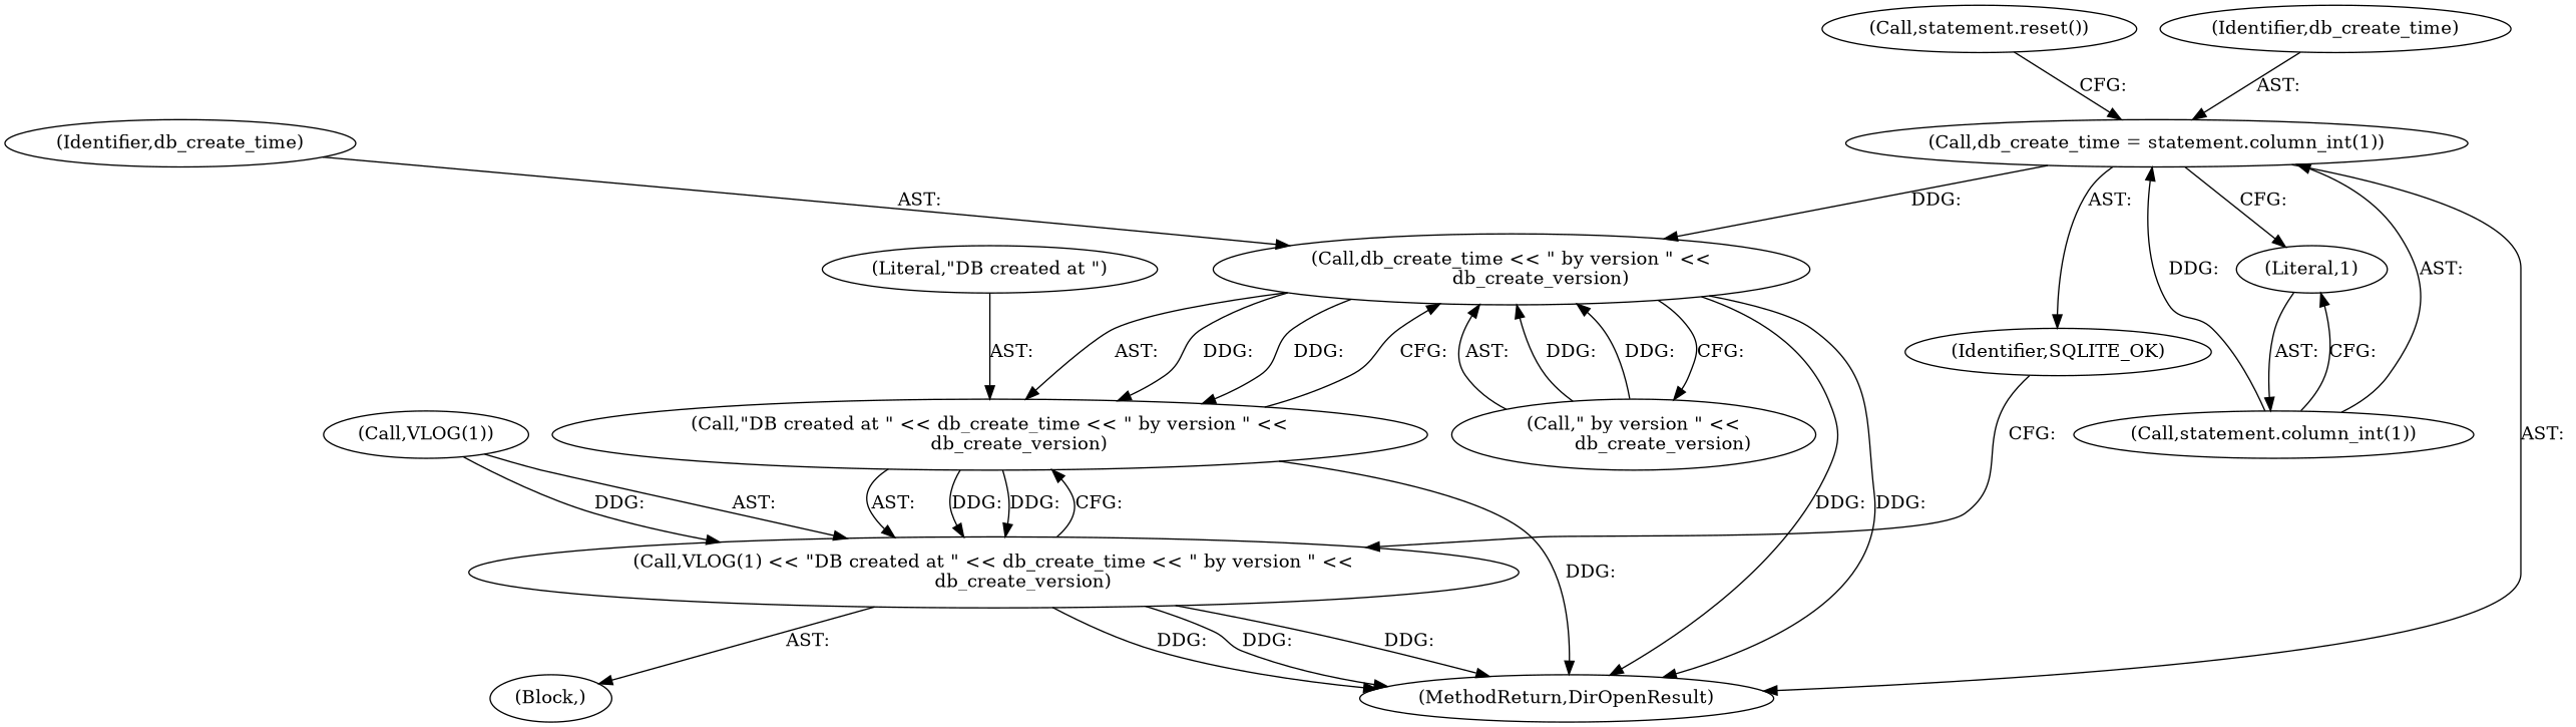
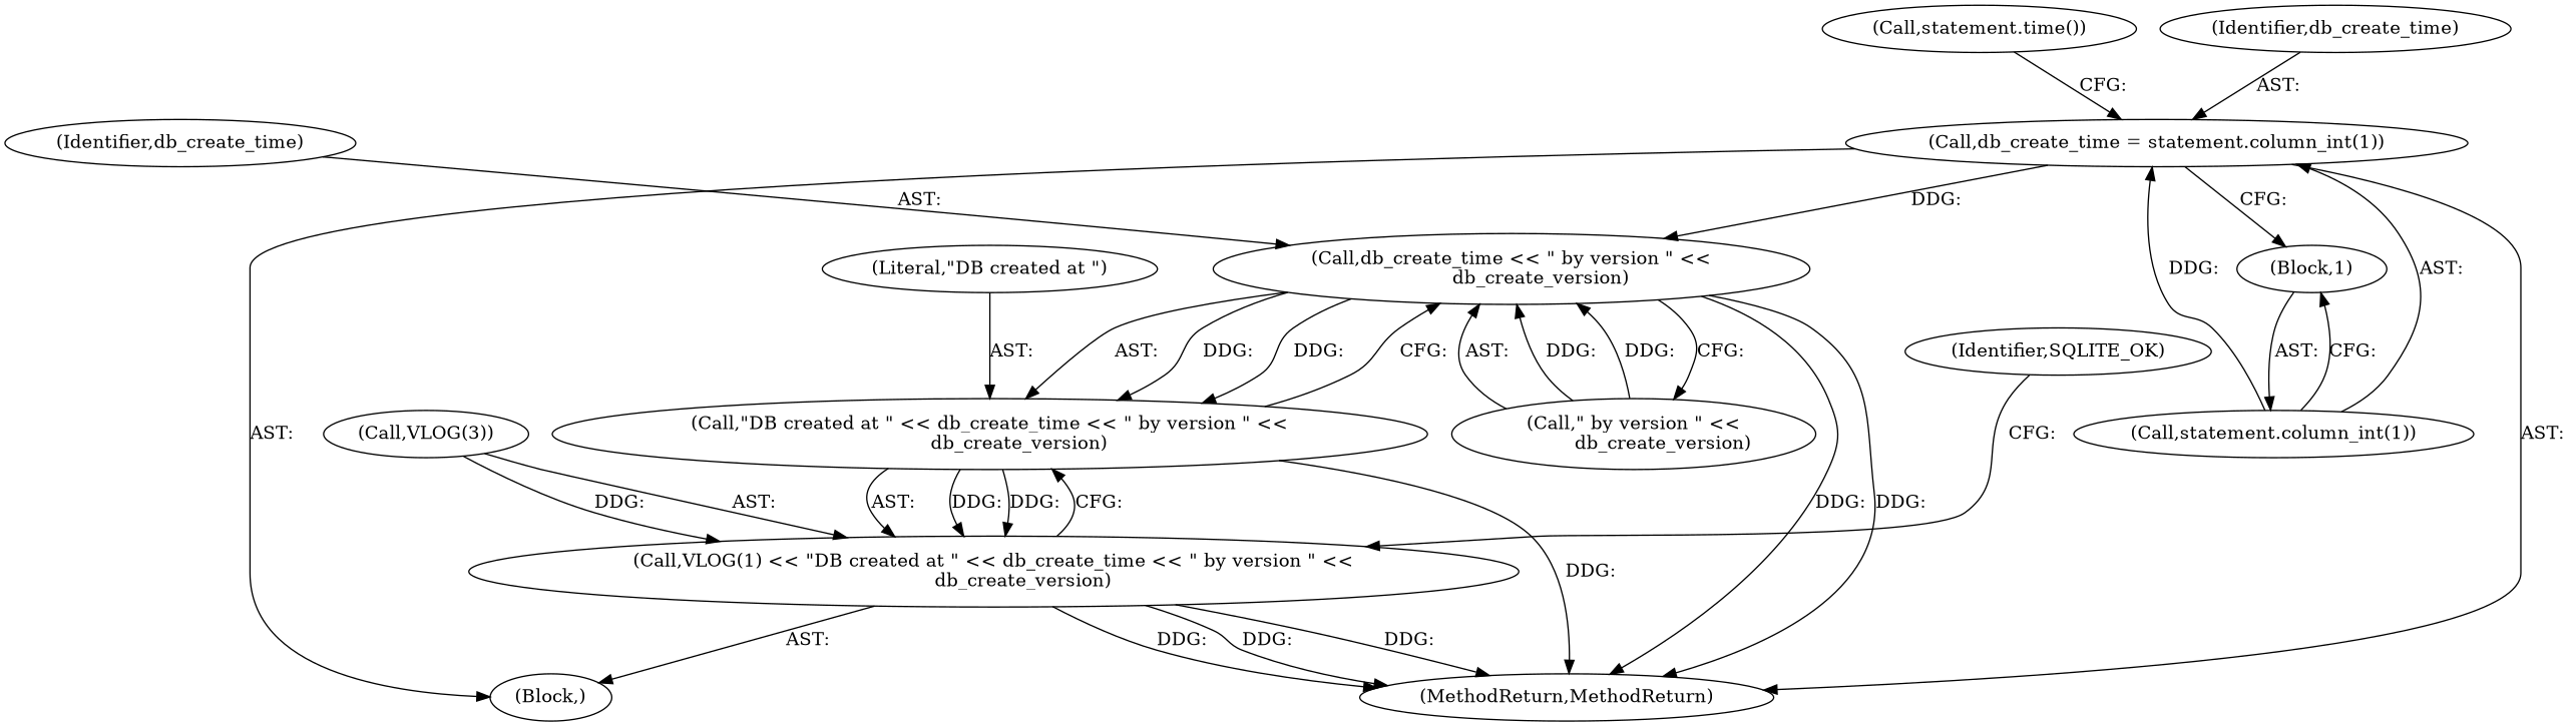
  digraph {
    n1 [label="(Call,db_create_time = statement.column_int(1))"]
    n2 [label="(Call,db_create_time << \" by version \" <<\n          db_create_version)"]
    n3 [label="(Block,)"]
-   n4 [label="(MethodReturn,DirOpenResult)"]
-   n5 [label="(Literal,1)"]
+   n4 [label="(MethodReturn,MethodReturn)"]
+   n5 [label="(Block,1)"]
    n6 [label="(Call,statement.column_int(1))"]
    n7 [label="(Call,\"DB created at \" << db_create_time << \" by version \" <<\n          db_create_version)"]
    n8 [label="(Call,\" by version \" <<\n          db_create_version)"]
    n9 [label="(Call,VLOG(1) << \"DB created at \" << db_create_time << \" by version \" <<\n          db_create_version)"]
    n10 [label="(Identifier,SQLITE_OK)"]
-   n11 [label="(Call,statement.reset())"]
+   n11 [label="(Call,statement.time())"]
    n12 [label="(Identifier,db_create_time)"]
    n13 [label="(Literal,\"DB created at \")"]
-   n14 [label="(Call,VLOG(1))"]
+   n14 [label="(Call,VLOG(3))"]
    n15 [label="(Identifier,db_create_time)"]
    n1 -> n2 [label="DDG: "]
-   n1 -> n10 [label="AST: "]
+   n1 -> n3 [label="AST: "]
    n1 -> n4 [label="AST: "]
    n1 -> n5 [label="CFG: "]
    n2 -> n4 [label="DDG: "]
    n2 -> n4 [label="DDG: "]
    n2 -> n7 [label="AST: "]
    n2 -> n7 [label="DDG: "]
    n2 -> n7 [label="DDG: "]
    n2 -> n8 [label="CFG: "]
    n5 -> n6 [label="AST: "]
    n6 -> n1 [label="AST: "]
    n6 -> n1 [label="DDG: "]
    n6 -> n5 [label="CFG: "]
    n7 -> n2 [label="CFG: "]
    n7 -> n4 [label="DDG: "]
    n7 -> n9 [label="AST: "]
    n7 -> n9 [label="DDG: "]
    n7 -> n9 [label="DDG: "]
    n8 -> n2 [label="AST: "]
    n8 -> n2 [label="DDG: "]
    n8 -> n2 [label="DDG: "]
    n9 -> n3 [label="AST: "]
    n9 -> n4 [label="DDG: "]
    n9 -> n4 [label="DDG: "]
    n9 -> n4 [label="DDG: "]
    n9 -> n7 [label="CFG: "]
    n10 -> n9 [label="CFG: "]
    n11 -> n1 [label="CFG: "]
    n12 -> n1 [label="AST: "]
    n13 -> n7 [label="AST: "]
    n14 -> n9 [label="AST: "]
    n14 -> n9 [label="DDG: "]
    n15 -> n2 [label="AST: "]
  }
